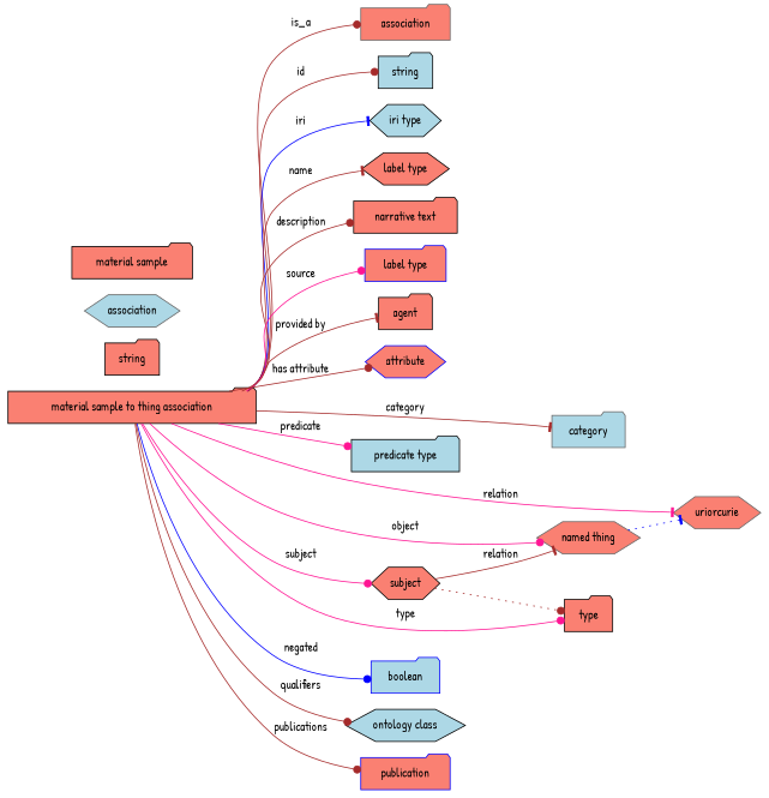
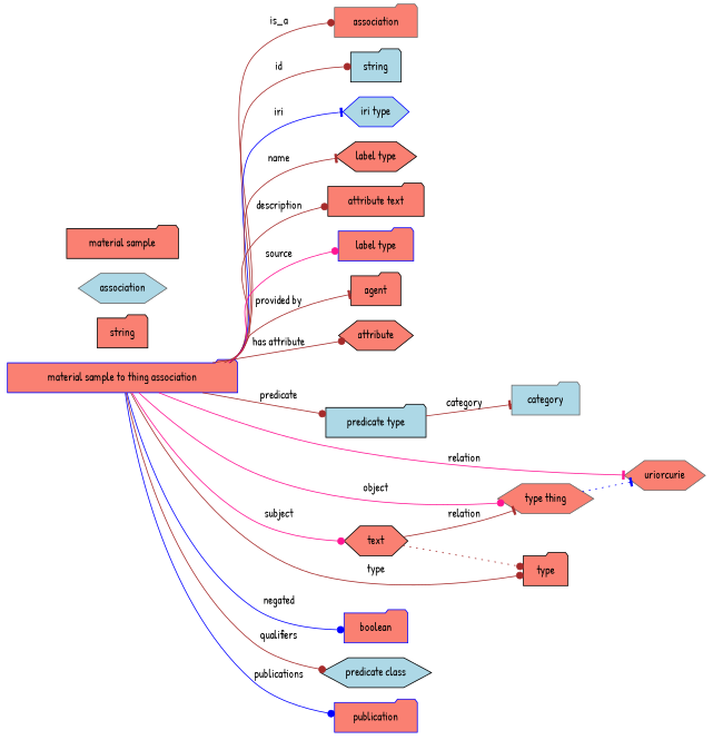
  digraph {
    fontname="Patrick Hand"
    rankdir=LR
    node [color=black fillcolor=salmon fontname="Patrick Hand" shape=folder style=filled]
    edge [arrowhead=dot color=brown fontname="Patrick Hand" style=solid]
-   n1 [height=0.5 label="material sample to thing association" width=3.8635]
+   n1 [color=blue height=0.5 label="material sample to thing association" width=3.8635]
    association [color=gray40 height=0.5 width=1.3902]
    n3 [fillcolor=lightblue height=0.5 label=string width=0.84854]
-   n4 [fillcolor=lightblue height=0.5 label="iri type" shape=hexagon width=1.011]
+   n4 [color=blue fillcolor=lightblue height=0.5 label="iri type" shape=hexagon width=1.011]
    n5 [height=0.5 label="label type" shape=hexagon width=1.2638]
-   n6 [height=0.5 label="narrative text" width=1.6068]
+   n6 [height=0.5 label="attribute text" width=1.6068]
    n7 [color=blue height=0.5 label="label type" width=1.2638]
    n8 [height=0.5 label=agent width=0.83048]
-   n9 [color=blue height=0.5 label=attribute shape=hexagon width=1.1193]
+   n9 [height=0.5 label=attribute shape=hexagon width=1.1193]
    n10 [fillcolor=lightblue height=0.5 label="predicate type" width=1.679]
-   n11 [color=gray40 height=0.5 label="named thing" shape=hexagon width=1.5346]
+   n11 [color=gray40 height=0.5 label="type thing" shape=hexagon width=1.5346]
    n12 [color=gray40 height=0.5 label=uriorcurie shape=hexagon width=1.2638]
-   n13 [color=blue fillcolor=lightblue height=0.5 label=boolean width=1.0652]
-   n14 [fillcolor=lightblue height=0.5 label="ontology class" shape=hexagon width=1.7151]
+   n13 [color=blue height=0.5 label=boolean width=1.0652]
+   n14 [fillcolor=lightblue height=0.5 label="predicate class" shape=hexagon width=1.7151]
    n15 [color=blue height=0.5 label=publication width=1.3902]
    type [height=0.5 width=0.75]
    category [color=gray40 fillcolor=lightblue height=0.5 width=1.1374]
-   subject [height=0.5 shape=hexagon width=0.99297]
+   subject [height=0.5 shape=hexagon width=0.99297 label=text]
    n19 [height=0.5 label=string width=0.84854]
    n20 [color=gray40 fillcolor=lightblue height=0.5 label=association shape=hexagon width=1.3902]
    n21 [height=0.5 label="material sample" width=1.8776]
    n1 -> association [label=is_a style=""]
    n1 -> n3 [label=id]
    n1 -> n4 [arrowhead=tee color=blue label=iri]
    n1 -> n5 [arrowhead=tee label=name]
    n1 -> n6 [label=description]
    n1 -> n7 [color=deeppink label=source]
    n1 -> n8 [arrowhead=tee label="provided by"]
    n1 -> n9 [label="has attribute"]
-   n1 -> n10 [color=deeppink label=predicate]
+   n1 -> n10 [label=predicate]
    n1 -> n11 [color=deeppink label=object]
    n1 -> n12 [arrowhead=tee color=deeppink label=relation]
    n1 -> n13 [color=blue label=negated]
    n1 -> n14 [label=qualifiers]
-   n1 -> n15 [label=publications]
-   n1 -> type [color=deeppink label=type]
-   n1 -> category [arrowhead=tee label=category]
+   n1 -> n15 [color=blue label=publications]
+   n1 -> type [label=type]
+   n10 -> category [arrowhead=tee label=category]
    n1 -> subject [color=deeppink label=subject]
    n11 -> n12 [arrowhead=tee color=blue style=dotted]
    subject -> n11 [arrowhead=tee label=relation style=""]
    subject -> type [style=dotted]
  }
